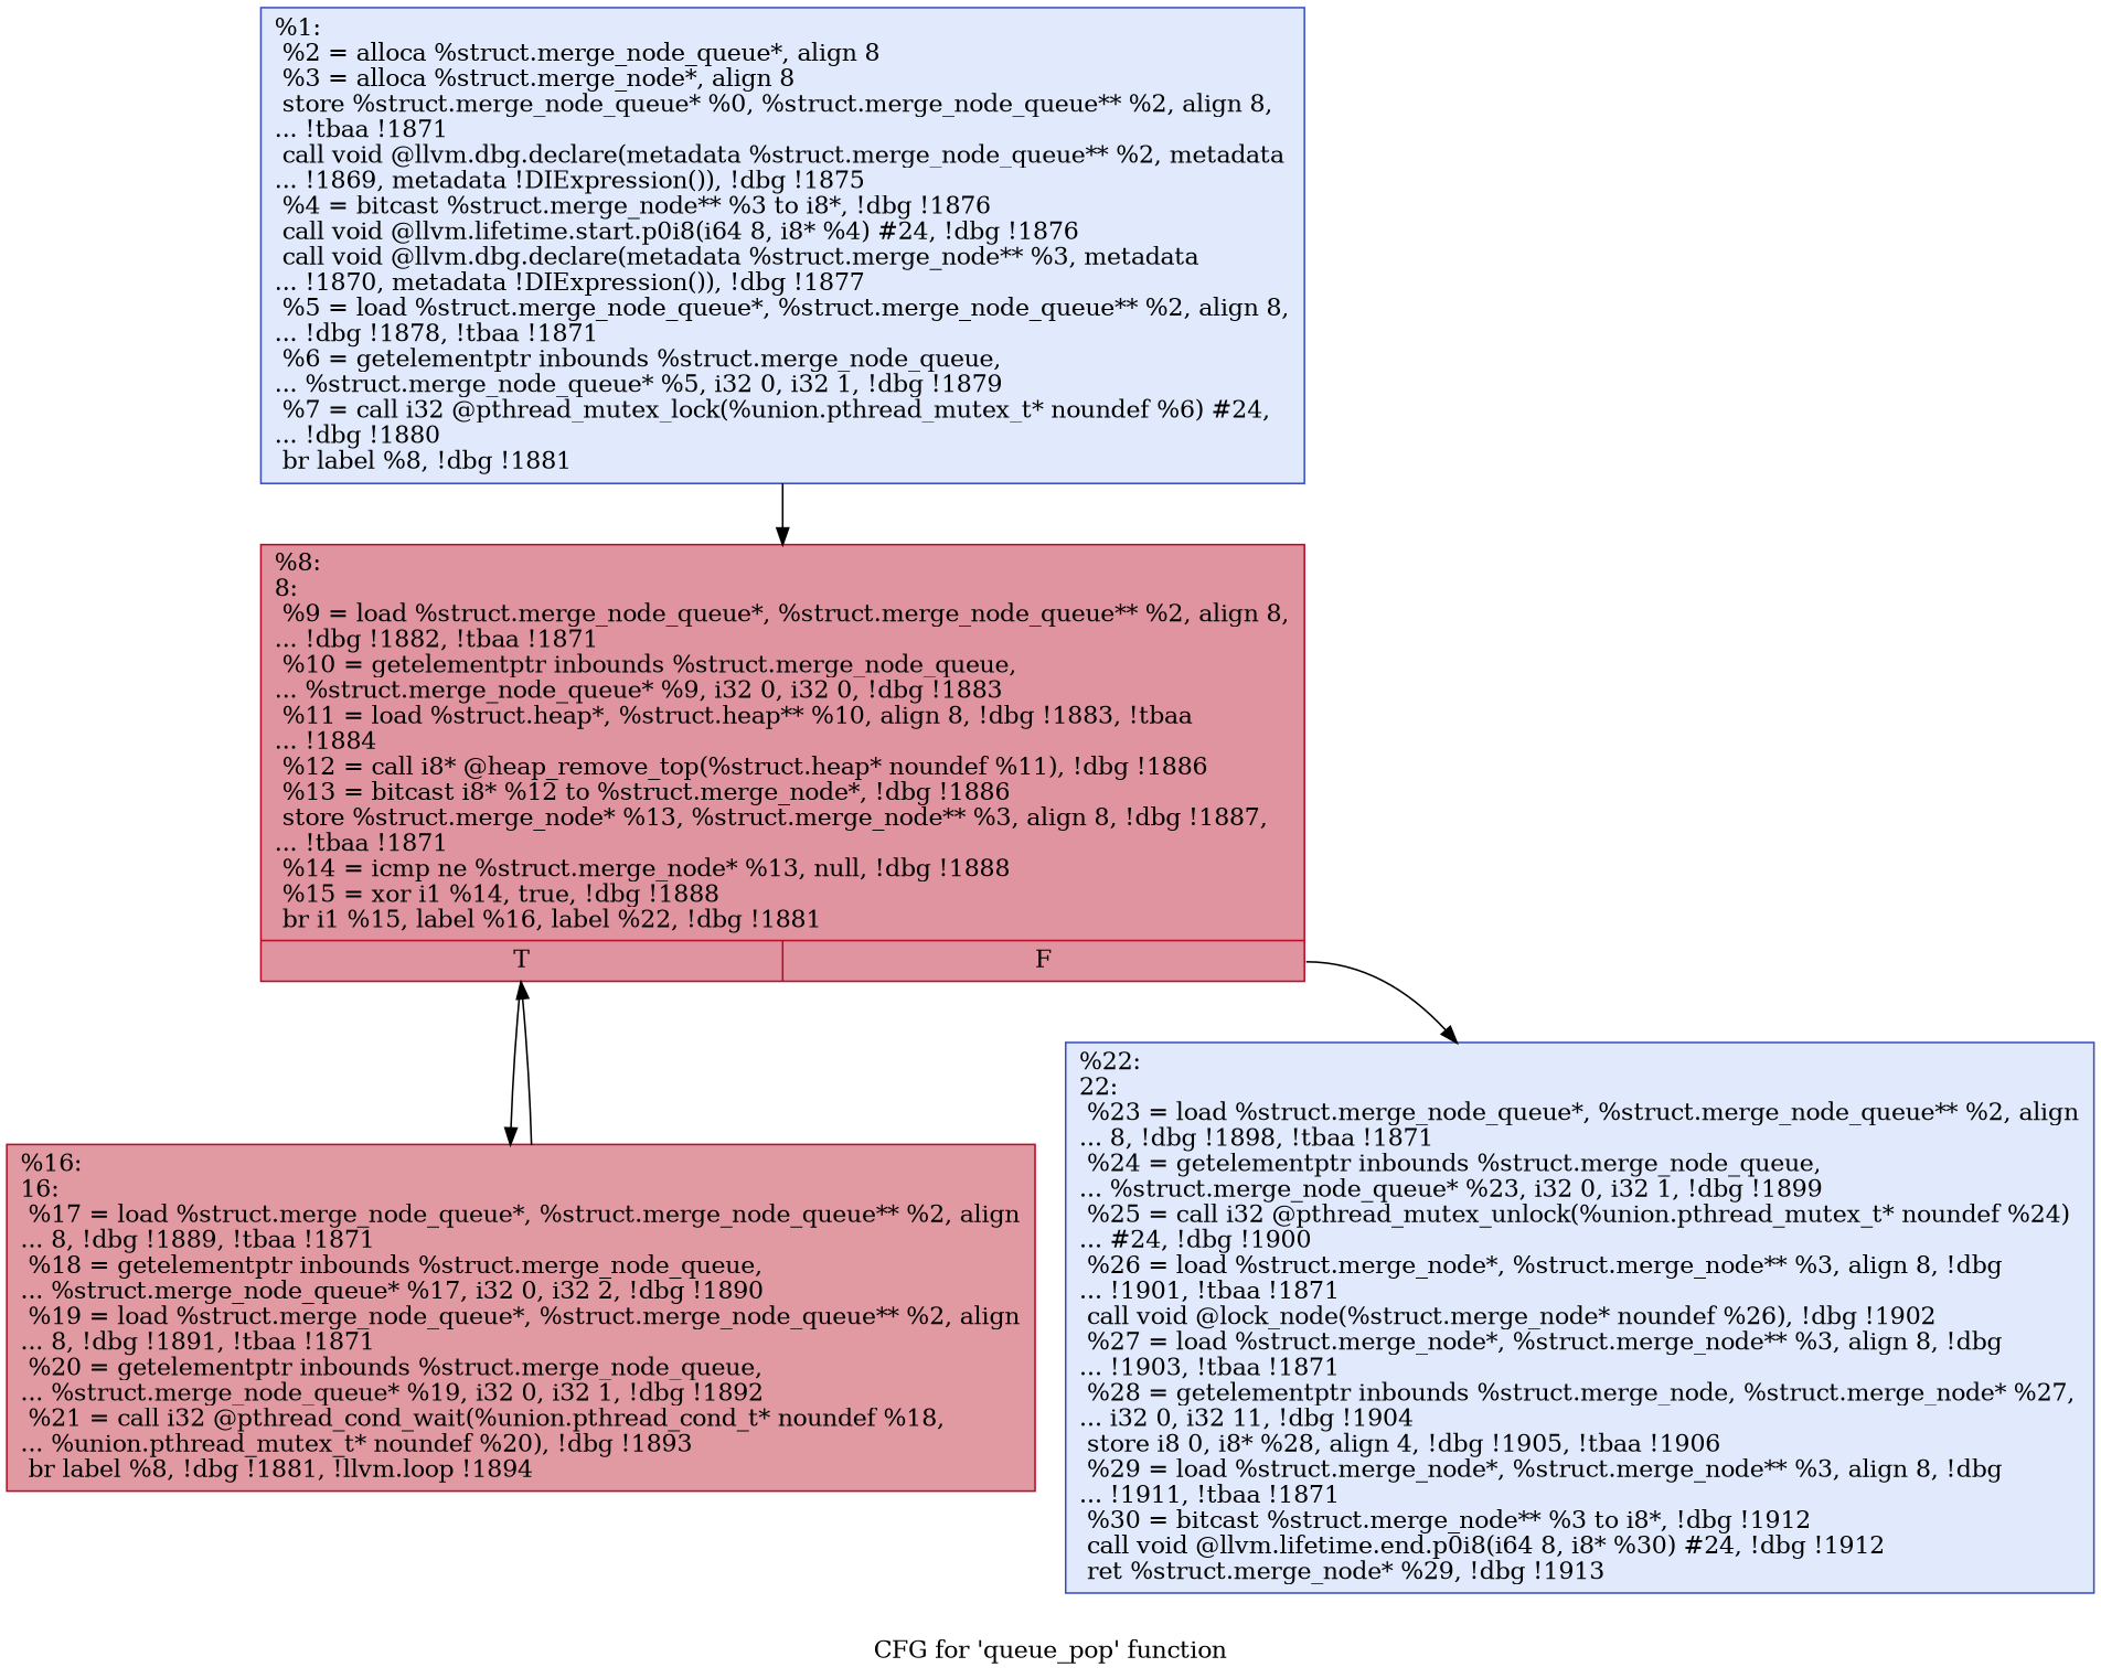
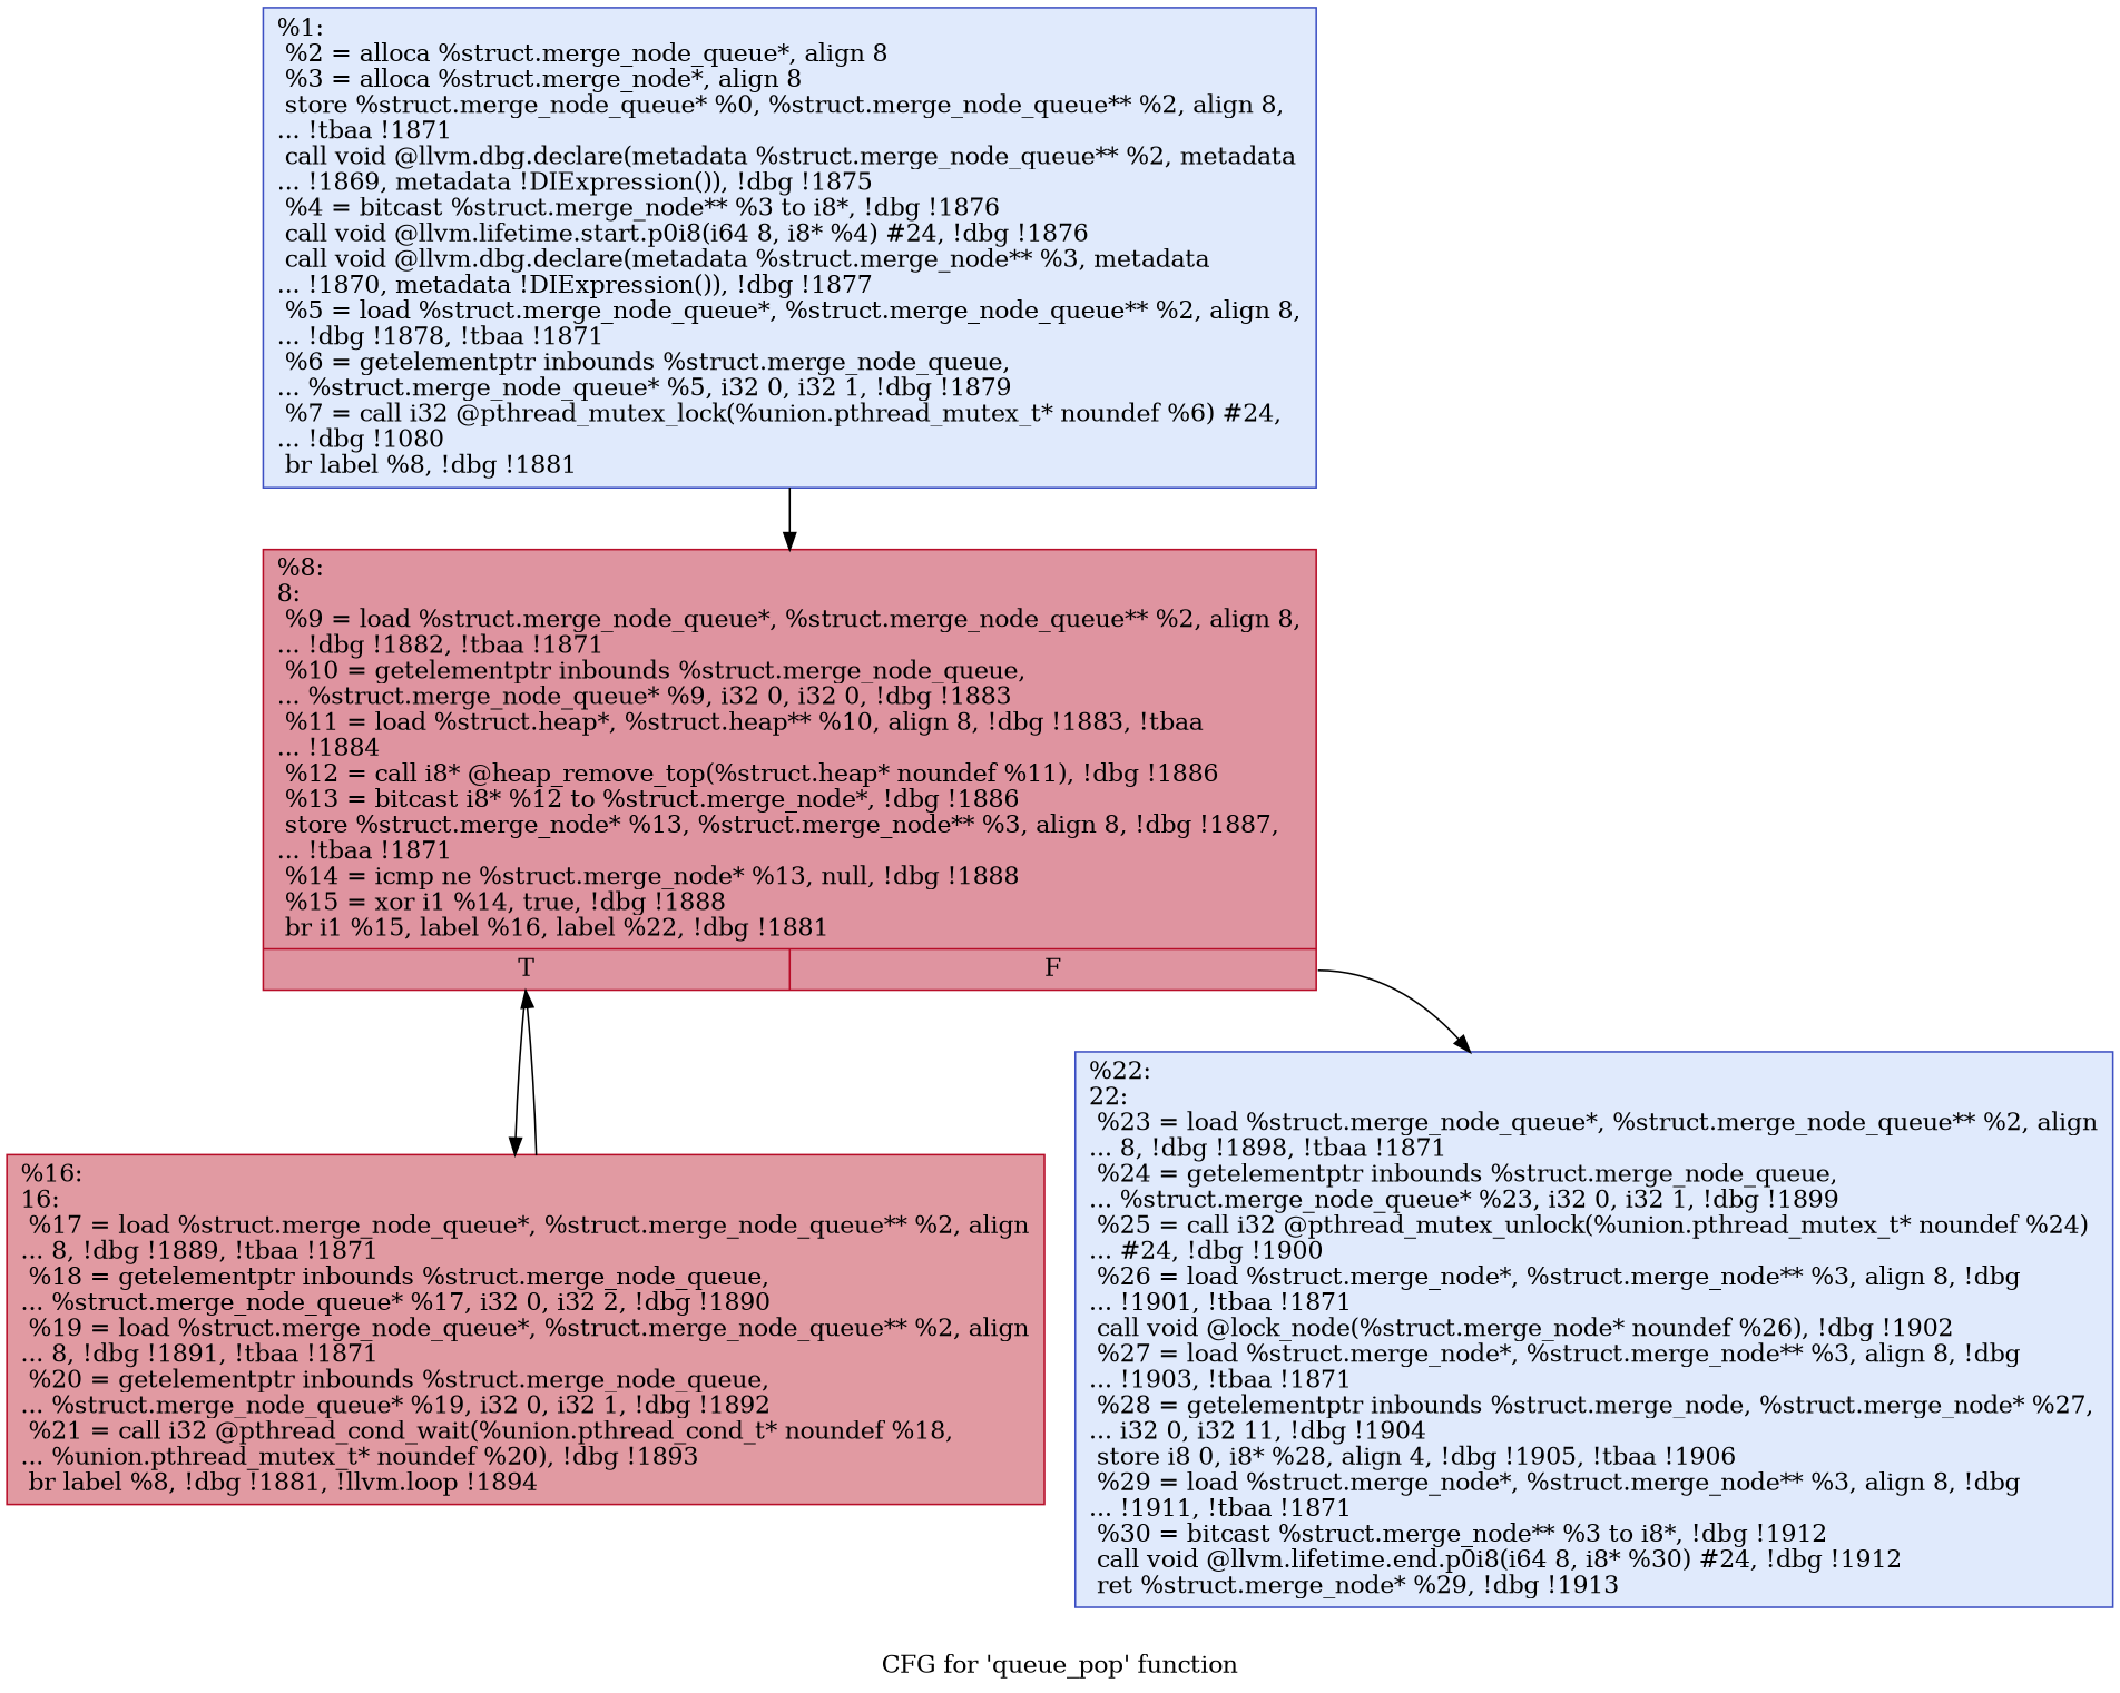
  digraph {
    label="CFG for 'queue_pop' function"
    node [color="#3d50c3ff" fillcolor="#b9d0f970" shape=record style=filled]
-   n1 [label="{%1:\l  %2 = alloca %struct.merge_node_queue*, align 8\l  %3 = alloca %struct.merge_node*, align 8\l  store %struct.merge_node_queue* %0, %struct.merge_node_queue** %2, align 8,\l... !tbaa !1871\l  call void @llvm.dbg.declare(metadata %struct.merge_node_queue** %2, metadata\l... !1869, metadata !DIExpression()), !dbg !1875\l  %4 = bitcast %struct.merge_node** %3 to i8*, !dbg !1876\l  call void @llvm.lifetime.start.p0i8(i64 8, i8* %4) #24, !dbg !1876\l  call void @llvm.dbg.declare(metadata %struct.merge_node** %3, metadata\l... !1870, metadata !DIExpression()), !dbg !1877\l  %5 = load %struct.merge_node_queue*, %struct.merge_node_queue** %2, align 8,\l... !dbg !1878, !tbaa !1871\l  %6 = getelementptr inbounds %struct.merge_node_queue,\l... %struct.merge_node_queue* %5, i32 0, i32 1, !dbg !1879\l  %7 = call i32 @pthread_mutex_lock(%union.pthread_mutex_t* noundef %6) #24,\l... !dbg !1880\l  br label %8, !dbg !1881\l}"]
+   n1 [label="{%1:\l  %2 = alloca %struct.merge_node_queue*, align 8\l  %3 = alloca %struct.merge_node*, align 8\l  store %struct.merge_node_queue* %0, %struct.merge_node_queue** %2, align 8,\l... !tbaa !1871\l  call void @llvm.dbg.declare(metadata %struct.merge_node_queue** %2, metadata\l... !1869, metadata !DIExpression()), !dbg !1875\l  %4 = bitcast %struct.merge_node** %3 to i8*, !dbg !1876\l  call void @llvm.lifetime.start.p0i8(i64 8, i8* %4) #24, !dbg !1876\l  call void @llvm.dbg.declare(metadata %struct.merge_node** %3, metadata\l... !1870, metadata !DIExpression()), !dbg !1877\l  %5 = load %struct.merge_node_queue*, %struct.merge_node_queue** %2, align 8,\l... !dbg !1878, !tbaa !1871\l  %6 = getelementptr inbounds %struct.merge_node_queue,\l... %struct.merge_node_queue* %5, i32 0, i32 1, !dbg !1879\l  %7 = call i32 @pthread_mutex_lock(%union.pthread_mutex_t* noundef %6) #24,\l... !dbg !1080\l  br label %8, !dbg !1881\l}"]
    n2 [color="#b70d28ff" fillcolor="#b70d2870" label="{%8:\l8:                                                \l  %9 = load %struct.merge_node_queue*, %struct.merge_node_queue** %2, align 8,\l... !dbg !1882, !tbaa !1871\l  %10 = getelementptr inbounds %struct.merge_node_queue,\l... %struct.merge_node_queue* %9, i32 0, i32 0, !dbg !1883\l  %11 = load %struct.heap*, %struct.heap** %10, align 8, !dbg !1883, !tbaa\l... !1884\l  %12 = call i8* @heap_remove_top(%struct.heap* noundef %11), !dbg !1886\l  %13 = bitcast i8* %12 to %struct.merge_node*, !dbg !1886\l  store %struct.merge_node* %13, %struct.merge_node** %3, align 8, !dbg !1887,\l... !tbaa !1871\l  %14 = icmp ne %struct.merge_node* %13, null, !dbg !1888\l  %15 = xor i1 %14, true, !dbg !1888\l  br i1 %15, label %16, label %22, !dbg !1881\l|{<s0>T|<s1>F}}"]
    n3 [color="#b70d28ff" fillcolor="#bb1b2c70" label="{%16:\l16:                                               \l  %17 = load %struct.merge_node_queue*, %struct.merge_node_queue** %2, align\l... 8, !dbg !1889, !tbaa !1871\l  %18 = getelementptr inbounds %struct.merge_node_queue,\l... %struct.merge_node_queue* %17, i32 0, i32 2, !dbg !1890\l  %19 = load %struct.merge_node_queue*, %struct.merge_node_queue** %2, align\l... 8, !dbg !1891, !tbaa !1871\l  %20 = getelementptr inbounds %struct.merge_node_queue,\l... %struct.merge_node_queue* %19, i32 0, i32 1, !dbg !1892\l  %21 = call i32 @pthread_cond_wait(%union.pthread_cond_t* noundef %18,\l... %union.pthread_mutex_t* noundef %20), !dbg !1893\l  br label %8, !dbg !1881, !llvm.loop !1894\l}"]
    n4 [label="{%22:\l22:                                               \l  %23 = load %struct.merge_node_queue*, %struct.merge_node_queue** %2, align\l... 8, !dbg !1898, !tbaa !1871\l  %24 = getelementptr inbounds %struct.merge_node_queue,\l... %struct.merge_node_queue* %23, i32 0, i32 1, !dbg !1899\l  %25 = call i32 @pthread_mutex_unlock(%union.pthread_mutex_t* noundef %24)\l... #24, !dbg !1900\l  %26 = load %struct.merge_node*, %struct.merge_node** %3, align 8, !dbg\l... !1901, !tbaa !1871\l  call void @lock_node(%struct.merge_node* noundef %26), !dbg !1902\l  %27 = load %struct.merge_node*, %struct.merge_node** %3, align 8, !dbg\l... !1903, !tbaa !1871\l  %28 = getelementptr inbounds %struct.merge_node, %struct.merge_node* %27,\l... i32 0, i32 11, !dbg !1904\l  store i8 0, i8* %28, align 4, !dbg !1905, !tbaa !1906\l  %29 = load %struct.merge_node*, %struct.merge_node** %3, align 8, !dbg\l... !1911, !tbaa !1871\l  %30 = bitcast %struct.merge_node** %3 to i8*, !dbg !1912\l  call void @llvm.lifetime.end.p0i8(i64 8, i8* %30) #24, !dbg !1912\l  ret %struct.merge_node* %29, !dbg !1913\l}"]
    n1 -> n2
    n2 -> n3 [tailport=s0]
    n2 -> n4 [tailport=s1]
    n3 -> n2
  }
